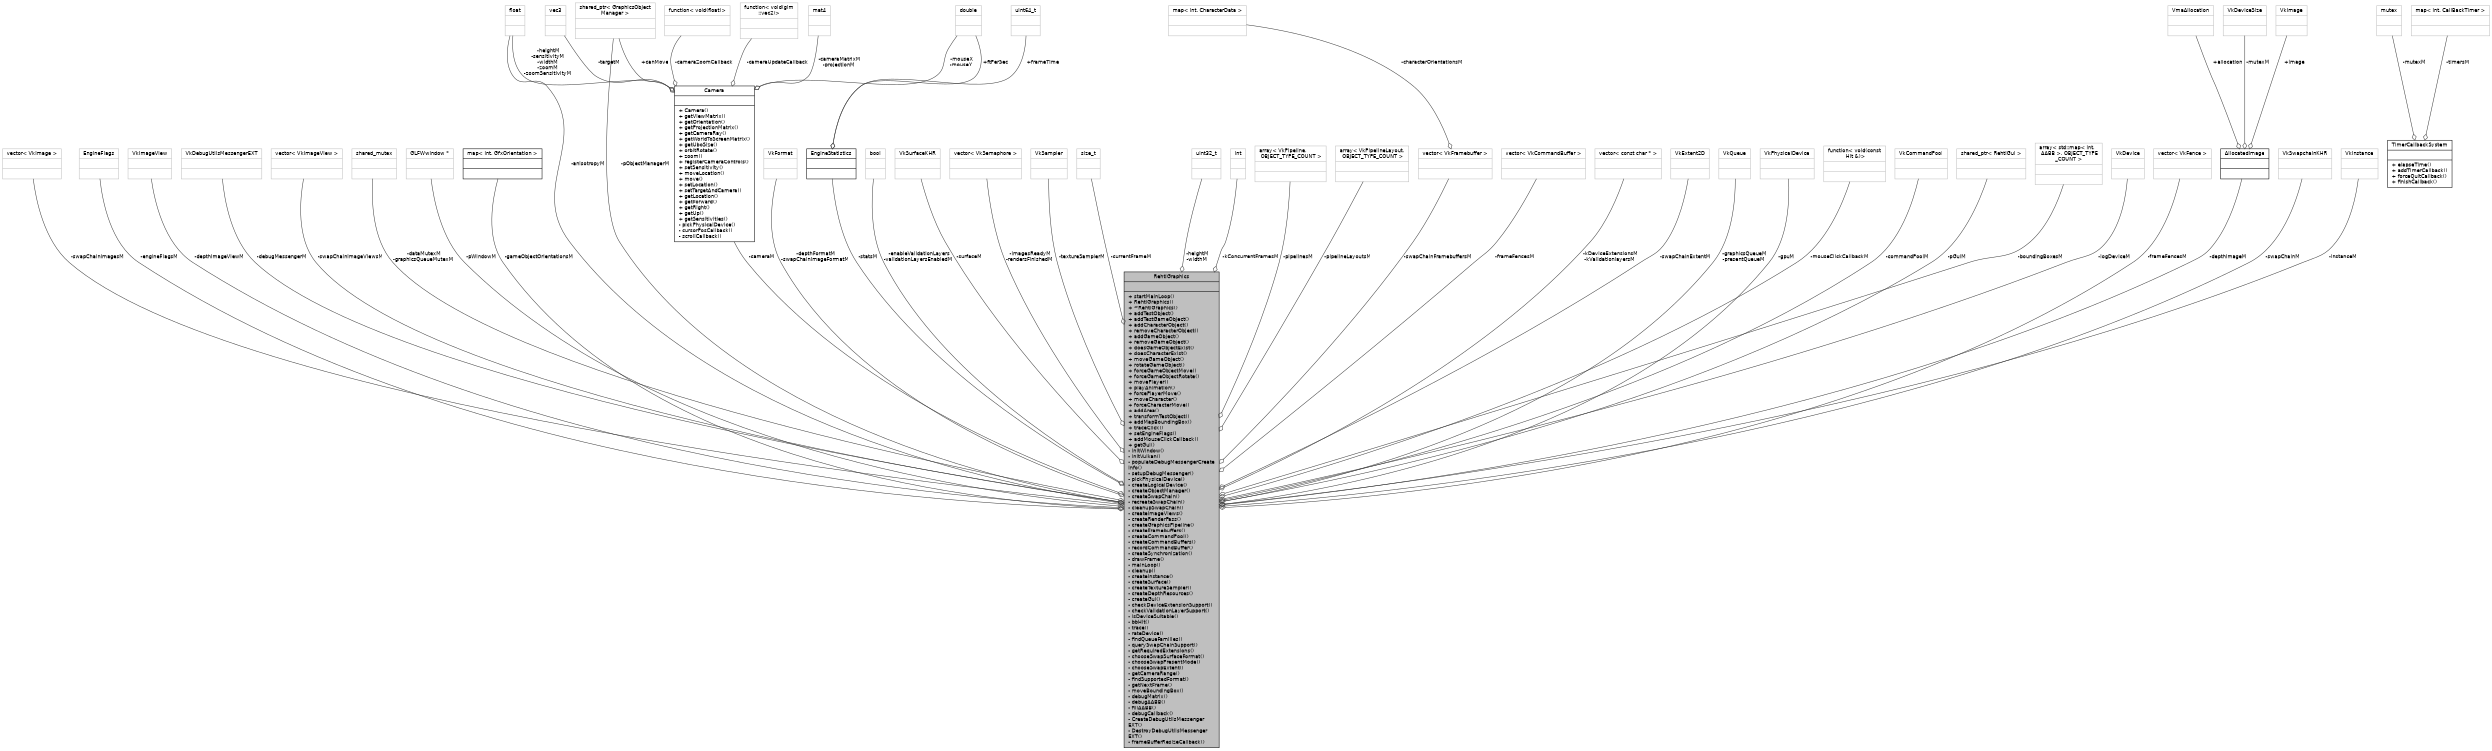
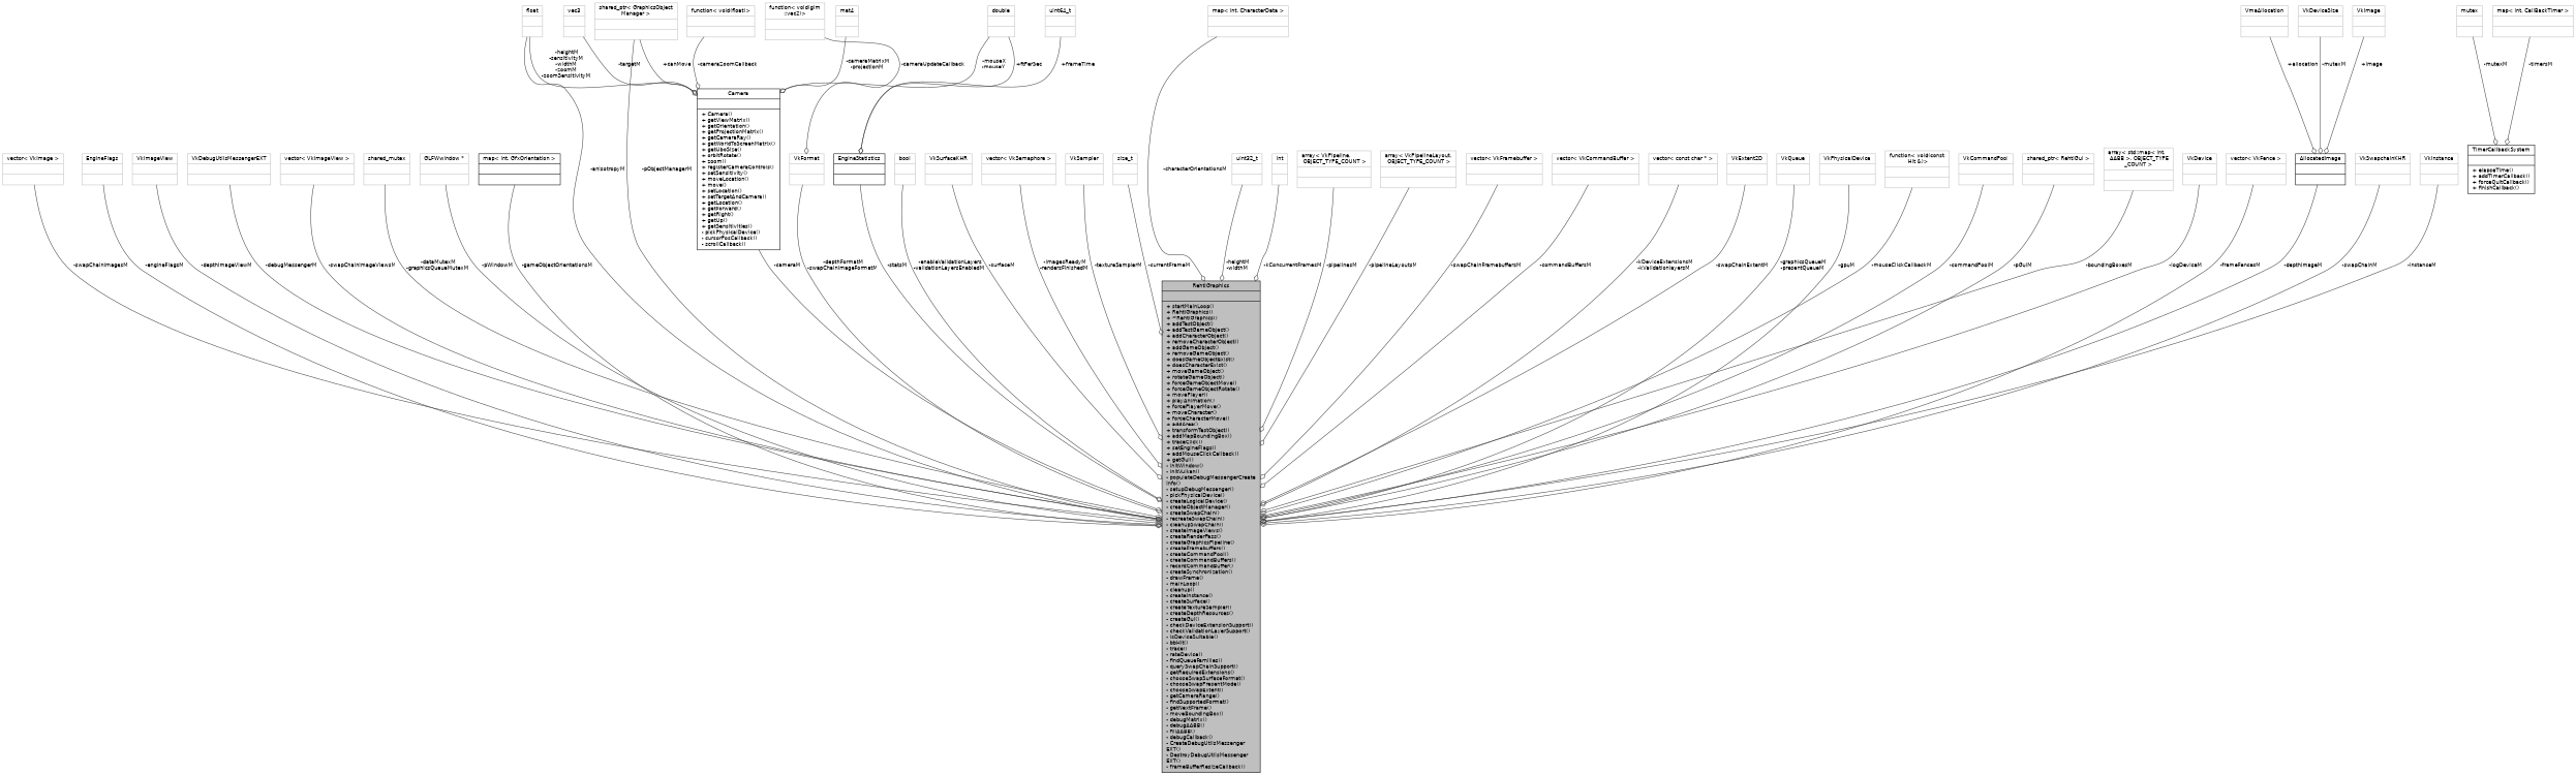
  digraph {
    node [color=grey75 fillcolor=white fontname=Helvetica fontsize=10 shape=record style=filled]
    edge [arrowhead=odiamond color=grey25 fontname=Helvetica fontsize=10 labelfontname=Helvetica labelfontsize=10 style=solid]
    n1 [color=black fillcolor=grey75 fontcolor=black height=0.2 label="{RehtiGraphics\n||+ startMainLoop()\l+ RehtiGraphics()\l+ ~RehtiGraphics()\l+ addTestObject()\l+ addTestGameObject()\l+ addCharacterObject()\l+ removeCharacterObject()\l+ addGameObject()\l+ removeGameObject()\l+ doesGameObjectExist()\l+ doesCharacterExist()\l+ moveGameObject()\l+ rotateGameObject()\l+ forceGameObjectMove()\l+ forceGameObjectRotate()\l+ movePlayer()\l+ playAnimation()\l+ forcePlayerMove()\l+ moveCharacter()\l+ forceCharacterMove()\l+ addArea()\l+ transformTestObject()\l+ addMapBoundingBox()\l+ traceClick()\l+ setEngineFlags()\l+ addMouseClickCallback()\l+ getGui()\l- initWindow()\l- initVulkan()\l- populateDebugMessengerCreate\lInfo()\l- setupDebugMessenger()\l- pickPhysicalDevice()\l- createLogicalDevice()\l- createObjectManager()\l- createSwapChain()\l- recreateSwapChain()\l- cleanupSwapChain()\l- createImageViews()\l- createRenderPass()\l- createGraphicsPipeline()\l- createFramebuffers()\l- createCommandPool()\l- createCommandBuffers()\l- recordCommandBuffer()\l- createSynchronization()\l- drawFrame()\l- mainLoop()\l- cleanup()\l- createInstance()\l- createSurface()\l- createTextureSampler()\l- createDepthResources()\l- createGui()\l- checkDeviceExtensionSupport()\l- checkValidationLayerSupport()\l- isDeviceSuitable()\l- bbHit()\l- trace()\l- rateDevice()\l- findQueueFamilies()\l- querySwapChainSupport()\l- getRequiredExtensions()\l- chooseSwapSurfaceFormat()\l- chooseSwapPresentMode()\l- chooseSwapExtent()\l- getCameraRange()\l- findSupportedFormat()\l- getNextFrame()\l- moveBoundingBox()\l- debugMatrix()\l- debugAABB()\l- fillAABB()\l- debugCallback()\l- CreateDebugUtilsMessenger\lEXT()\l- DestroyDebugUtilsMessenger\lEXT()\l- frameBufferResizeCallback()\l}" width=0.4]
    n2 [height=0.2 label="{vector\< VkImage \>\n||}" width=0.4]
    n3 [color=black height=0.2 label="{TimerCallbackSystem\n||+ elapseTime()\l+ addTimerCallback()\l+ forceQuitCallback()\l+ finishCallback()\l}" width=0.4]
    n4 [height=0.2 label="{mutex\n||}" width=0.4]
    n5 [height=0.2 label="{map\< int, CallBackTimer \>\n||}" width=0.4]
    n6 [height=0.2 label="{EngineFlags\n||}" width=0.4]
    n7 [height=0.2 label="{VkImageView\n||}" width=0.4]
    n8 [height=0.2 label="{VkDebugUtilsMessengerEXT\n||}" width=0.4]
    n9 [height=0.2 label="{vector\< VkImageView \>\n||}" width=0.4]
    n10 [height=0.2 label="{shared_mutex\n||}" width=0.4]
    n11 [height=0.2 label="{GLFWwindow *\n||}" width=0.4]
    n12 [color=black height=0.2 label="{map\< int, GfxOrientation \>\n||}" width=0.4]
    n13 [height=0.2 label="{float\n||}" width=0.4]
    n14 [color=black height=0.2 label="{Camera\n||+ Camera()\l+ getViewMatrix()\l+ getOrientation()\l+ getProjectionMatrix()\l+ getCameraRay()\l+ getWorldToScreenMatrix()\l+ getUboSize()\l+ orbitRotate()\l+ zoom()\l+ registerCameraControls()\l+ setSensitivity()\l+ moveLocation()\l+ move()\l+ setLocation()\l+ setTargetAndCamera()\l+ getLocation()\l+ getForward()\l+ getRight()\l+ getUp()\l+ getSensitivities()\l- pickPhysicalDevice()\l- cursorPosCallback()\l- scrollCallback()\l}" width=0.4]
    n15 [height=0.2 label="{VkFormat\n||}" width=0.4]
    n16 [height=0.2 label="{shared_ptr\< GraphicsObject\lManager \>\n||}" width=0.4]
    n17 [height=0.2 label="{double\n||}" width=0.4]
    n18 [color=black height=0.2 label="{EngineStatistics\n||}" width=0.4]
    n19 [height=0.2 label="{function\< void(float)\>\n||}" width=0.4]
    n20 [height=0.2 label="{function\< void(glm\l::vec2)\>\n||}" width=0.4]
    n21 [height=0.2 label="{mat4\n||}" width=0.4]
    n22 [height=0.2 label="{bool\n||}" width=0.4]
    n23 [height=0.2 label="{vec3\n||}" width=0.4]
    n24 [height=0.2 label="{VkSurfaceKHR\n||}" width=0.4]
    n25 [height=0.2 label="{vector\< VkSemaphore \>\n||}" width=0.4]
    n26 [height=0.2 label="{VkSampler\n||}" width=0.4]
    n27 [height=0.2 label="{size_t\n||}" width=0.4]
    n28 [height=0.2 label="{vector\< VkFramebuffer \>\n||}" width=0.4]
    n29 [height=0.2 label="{uint64_t\n||}" width=0.4]
    n30 [height=0.2 label="{uint32_t\n||}" width=0.4]
    n31 [height=0.2 label="{int\n||}" width=0.4]
    n32 [height=0.2 label="{array\< VkPipeline,\l OBJECT_TYPE_COUNT \>\n||}" width=0.4]
    n33 [height=0.2 label="{array\< VkPipelineLayout,\l OBJECT_TYPE_COUNT \>\n||}" width=0.4]
    n34 [height=0.2 label="{map\< int, CharacterData \>\n||}" width=0.4]
    n35 [height=0.2 label="{vector\< VkCommandBuffer \>\n||}" width=0.4]
    n36 [height=0.2 label="{vector\< const char * \>\n||}" width=0.4]
    n37 [height=0.2 label="{VkExtent2D\n||}" width=0.4]
    n38 [height=0.2 label="{VkQueue\n||}" width=0.4]
    n39 [height=0.2 label="{VkPhysicalDevice\n||}" width=0.4]
    n40 [height=0.2 label="{function\< void(const\l Hit &)\>\n||}" width=0.4]
    n41 [height=0.2 label="{VkCommandPool\n||}" width=0.4]
    n42 [height=0.2 label="{shared_ptr\< RehtiGui \>\n||}" width=0.4]
    n43 [height=0.2 label="{array\< std::map\< int,\l AABB \>, OBJECT_TYPE\l_COUNT \>\n||}" width=0.4]
    n44 [height=0.2 label="{VkDevice\n||}" width=0.4]
    n45 [height=0.2 label="{vector\< VkFence \>\n||}" width=0.4]
    n46 [color=black height=0.2 label="{AllocatedImage\n||}" width=0.4]
    n47 [height=0.2 label="{VmaAllocation\n||}" width=0.4]
    n48 [height=0.2 label="{VkDeviceSize\n||}" width=0.4]
    n49 [height=0.2 label="{VkImage\n||}" width=0.4]
    n50 [height=0.2 label="{VkSwapchainKHR\n||}" width=0.4]
    n51 [height=0.2 label="{VkInstance\n||}" width=0.4]
    n2 -> n1 [label=" -swapChainImagesM"]
    n4 -> n3 [label=" -mutexM"]
    n5 -> n3 [label=" -timersM"]
    n6 -> n1 [label=" -engineFlagsM"]
    n7 -> n1 [label=" -depthImageViewM"]
    n8 -> n1 [label=" -debugMessengerM"]
    n9 -> n1 [label=" -swapChainImageViewsM"]
    n10 -> n1 [label=" -dataMutexM\n-graphicsQueueMutexM"]
    n11 -> n1 [label=" -pWindowM"]
    n12 -> n1 [label=" -gameObjectOrientationsM"]
    n13 -> n1 [label=" -anisotropyM"]
    n13 -> n14 [label=" -heightM\n-sensitivityM\n-widthM\n-zoomM\n-zoomSensitivityM"]
    n14 -> n1 [label=" -cameraM"]
    n15 -> n1 [label=" -depthFormatM\n-swapChainImageFormatM"]
    n16 -> n1 [label=" -pObjectManagerM"]
    n16 -> n14 [label=" +canMove"]
    n17 -> n14 [label=" -mouseX\n-mouseY"]
    n17 -> n18 [label=" +ftPerSec"]
    n18 -> n1 [label=" -statsM"]
    n19 -> n14 [label=" -cameraZoomCallback"]
-   n20 -> n14 [label=" -cameraUpdateCallback"]
+   n20 -> n15 [label=" -cameraUpdateCallback"]
    n21 -> n14 [label=" -cameraMatrixM\n-projectionM"]
    n22 -> n1 [label=" -enableValidationLayers\n-validationLayersEnabledM"]
    n23 -> n14 [label=" -targetM"]
    n24 -> n1 [label=" -surfaceM"]
    n25 -> n1 [label=" -imagesReadyM\n-rendersFinishedM"]
    n26 -> n1 [label=" -textureSamplerM"]
    n27 -> n1 [label=" -currentFrameM"]
    n28 -> n1 [label=" -swapChainFramebuffersM"]
    n29 -> n18 [label=" +frameTime"]
    n30 -> n1 [label=" -heightM\n-widthM"]
    n31 -> n1 [label=" -kConcurrentFramesM"]
    n32 -> n1 [label=" -pipelinesM"]
    n33 -> n1 [label=" -pipelineLayoutsM"]
-   n34 -> n28 [label=" -characterOrientationsM"]
-   n35 -> n1 [label=" -frameFencesM"]
+   n34 -> n1 [label=" -characterOrientationsM"]
+   n35 -> n1 [label=" -commandBuffersM"]
    n36 -> n1 [label=" -kDeviceExtensionsM\n-kValidationlayersM"]
    n37 -> n1 [label=" -swapChainExtentM"]
    n38 -> n1 [label=" -graphicsQueueM\n-presentQueueM"]
    n39 -> n1 [label=" -gpuM"]
    n40 -> n1 [label=" -mouseClickCallbackM"]
    n41 -> n1 [label=" -commandPoolM"]
    n42 -> n1 [label=" -pGuiM"]
    n43 -> n1 [label=" -boundingBoxesM"]
    n44 -> n1 [label=" -logDeviceM"]
    n45 -> n1 [label=" -frameFencesM"]
    n46 -> n1 [label=" -depthImageM"]
    n47 -> n46 [label=" +allocation"]
    n48 -> n46 [label=" -mutexM"]
    n49 -> n46 [label=" +image"]
    n50 -> n1 [label=" -swapChainM"]
    n51 -> n1 [label=" -instanceM"]
  }
